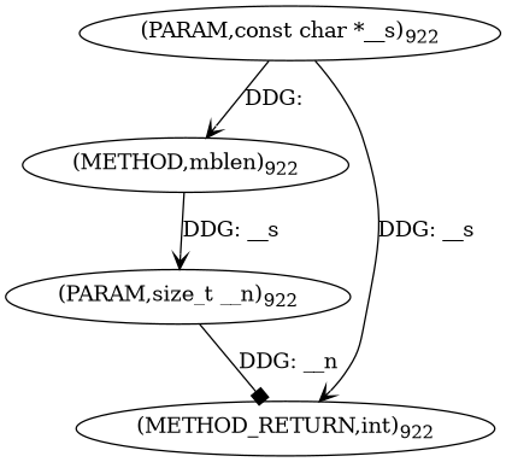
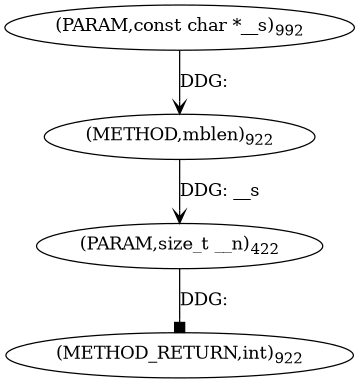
  digraph {
    edge [arrowhead=vee]
    n1 [label=<(METHOD,mblen)<SUB>922</SUB>>]
-   n2 [label=<(PARAM,size_t __n)<SUB>922</SUB>>]
-   n3 [label=<(PARAM,const char *__s)<SUB>922</SUB>>]
+   n2 [label=<(PARAM,size_t __n)<SUB>422</SUB>>]
+   n3 [label=<(PARAM,const char *__s)<SUB>992</SUB>>]
    n4 [label=<(METHOD_RETURN,int)<SUB>922</SUB>>]
    n1 -> n2 [label="DDG: __s"]
-   n2 -> n4 [arrowhead=box label="DDG: __n"]
+   n2 -> n4 [arrowhead=box label="DDG: "]
    n3 -> n1 [label="DDG: "]
-   n3 -> n4 [label="DDG: __s"]
  }
